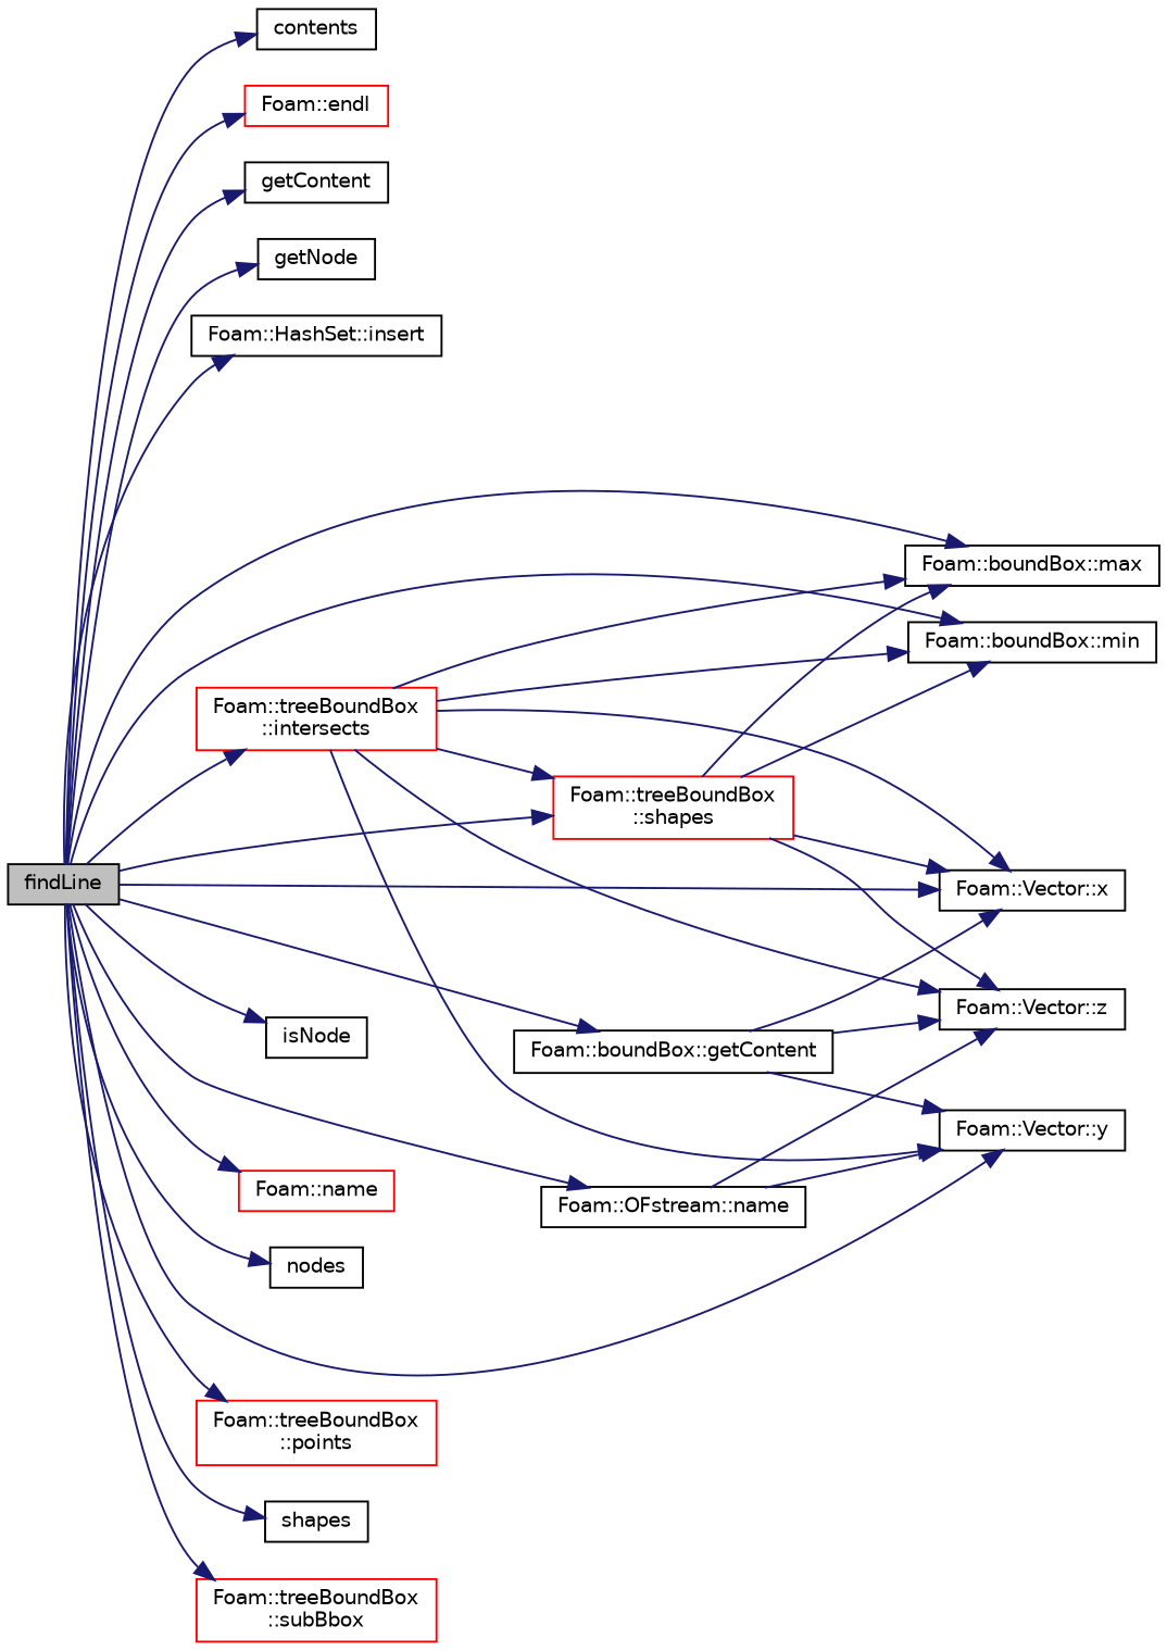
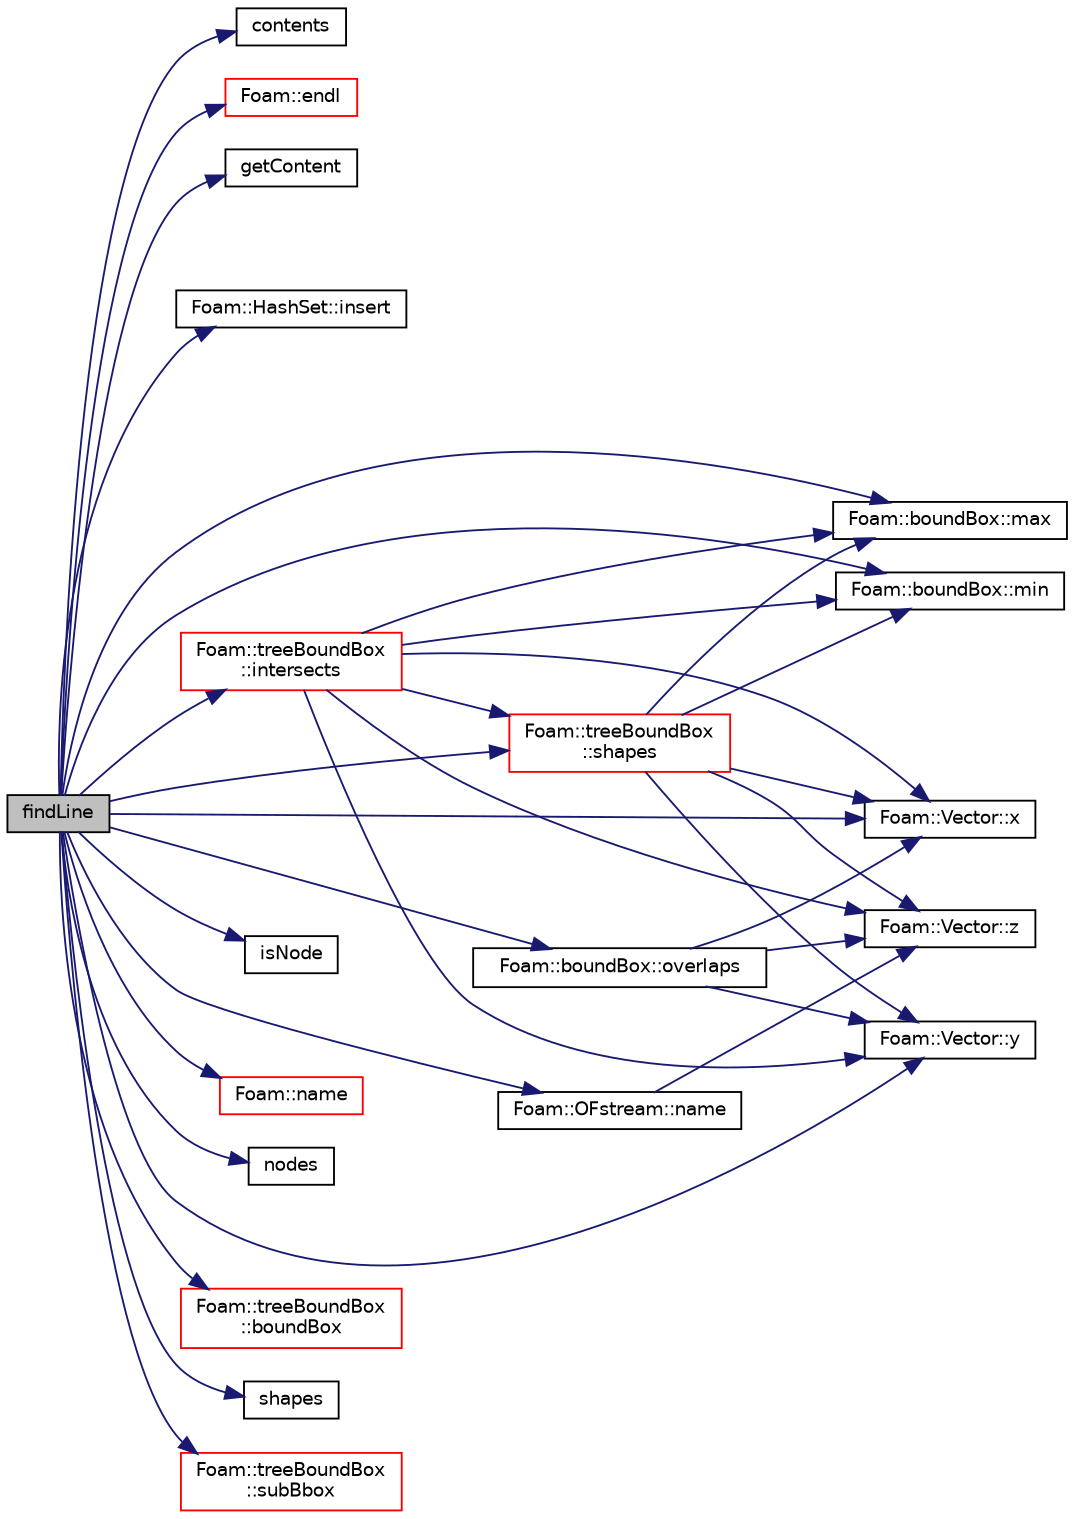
  digraph {
    rankdir=LR
    node [color=black fontname=Helvetica fontsize=10 shape=record]
    edge [color=midnightblue fontname=Helvetica fontsize=10 labelfontname=Helvetica labelfontsize=10 style=solid]
    n1 [fillcolor=grey75 fontcolor=black height=0.2 label=findLine style=filled width=0.4]
    n2 [height=0.2 label=contents width=0.4]
    n3 [color=red height=0.2 label="Foam::endl" width=0.4]
    n4 [height=0.2 label=getContent width=0.4]
-   n5 [height=0.2 label=getNode width=0.4]
    n6 [height=0.2 label="Foam::HashSet::insert" width=0.4]
    n7 [color=red height=0.2 label="Foam::treeBoundBox\l::intersects" width=0.4]
    n8 [color=red height=0.2 label="Foam::treeBoundBox\l::shapes" width=0.4]
    n9 [height=0.2 label="Foam::Vector::x" width=0.4]
    n10 [height=0.2 label="Foam::boundBox::min" width=0.4]
    n11 [height=0.2 label="Foam::boundBox::max" width=0.4]
    n12 [height=0.2 label="Foam::Vector::y" width=0.4]
    n13 [height=0.2 label=isNode width=0.4]
    n14 [height=0.2 label="Foam::OFstream::name" width=0.4]
    n15 [color=red height=0.2 label="Foam::name" width=0.4]
    n16 [height=0.2 label=nodes width=0.4]
-   n17 [height=0.2 label="Foam::boundBox::getContent" width=0.4]
-   n18 [color=red height=0.2 label="Foam::treeBoundBox\l::points" width=0.4]
+   n17 [height=0.2 label="Foam::boundBox::overlaps" width=0.4]
+   n18 [color=red height=0.2 label="Foam::treeBoundBox\l::boundBox" width=0.4]
    n19 [height=0.2 label=shapes width=0.4]
    n20 [color=red height=0.2 label="Foam::treeBoundBox\l::subBbox" width=0.4]
    n21 [height=0.2 label="Foam::Vector::z" width=0.4]
    n1 -> n2
    n1 -> n3
    n1 -> n4
-   n1 -> n5
    n1 -> n6
    n1 -> n7
    n1 -> n8
    n1 -> n9
    n1 -> n10
    n1 -> n11
    n1 -> n12
    n1 -> n13
    n1 -> n14
    n1 -> n15
    n1 -> n16
    n1 -> n17
    n1 -> n18
    n1 -> n19
    n1 -> n20
    n7 -> n8
    n7 -> n9
    n7 -> n10
    n7 -> n11
    n7 -> n12
    n7 -> n21
    n8 -> n9
    n8 -> n10
    n8 -> n11
-   n14 -> n12
+   n8 -> n12
    n8 -> n21
    n14 -> n21
    n17 -> n9
    n17 -> n12
    n17 -> n21
  }
